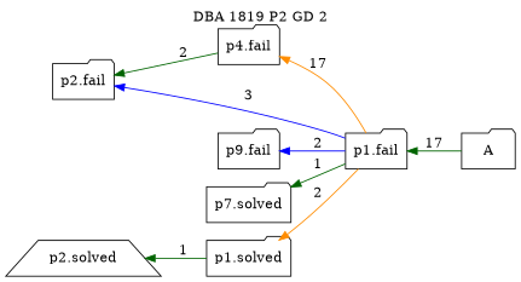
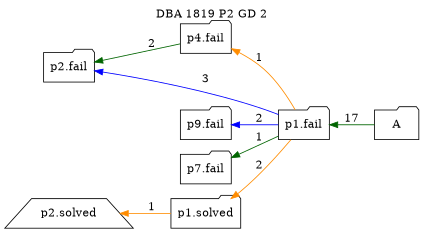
  digraph {
    label=" DBA 1819 P2 GD 2 "
    labelloc=tl
    rankdir=RL
    node [shape=folder]
    edge [color=darkgreen]
    n1 [label=A]
    n2 [label="p1.fail"]
    n3 [label="p4.fail"]
    n4 [label="p2.fail"]
    n5 [label="p9.fail"]
-   n6 [label="p7.solved"]
+   n6 [label="p7.fail"]
    n7 [label="p1.solved"]
    n8 [label="p2.solved" shape=trapezium]
    n1 -> n2 [label=17]
-   n2 -> n3 [color=darkorange label=17]
+   n2 -> n3 [color=darkorange label=1]
    n2 -> n4 [color=blue label=3]
    n2 -> n5 [color=blue label=2]
    n2 -> n6 [label=1]
    n2 -> n7 [color=darkorange label=2]
    n3 -> n4 [label=2]
-   n7 -> n8 [label=1]
+   n7 -> n8 [color=darkorange label=1]
  }
